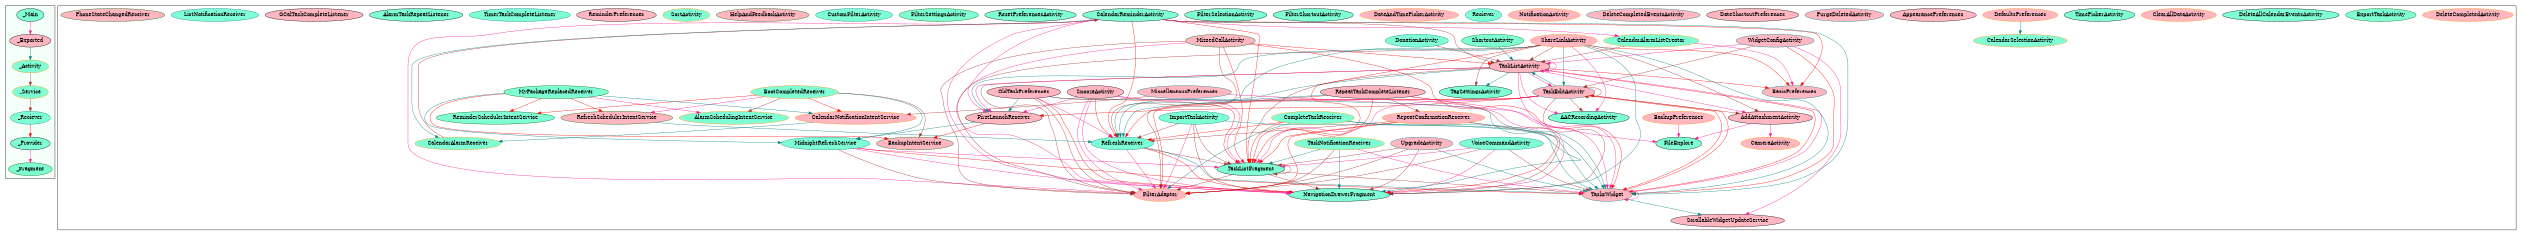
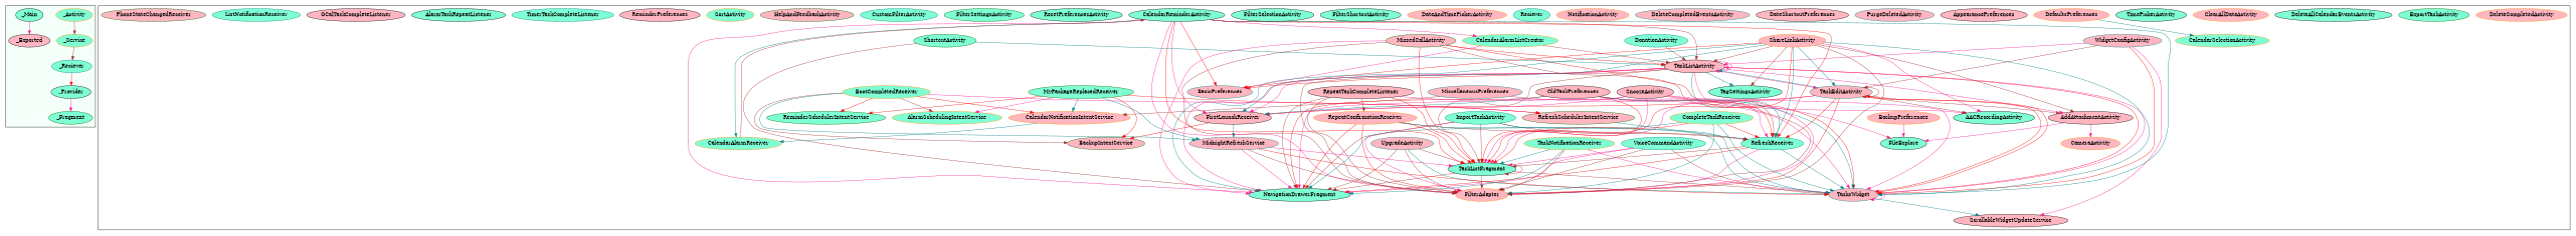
  digraph {
    node [color=black fillcolor=aquamarine style=filled]
    edge [color=brown]
    _Activity [color=darkorange]
    _Service [color=darkorange]
    _Reciever [color=teal]
    _Provider
    _Fragment [color=darkgreen]
    _Main
    _Exported [fillcolor=lightpink]
    TaskListActivity [fillcolor=lightpink]
    BasicPreferences [color=teal fillcolor=lightpink]
    TagSettingsActivity
    AddAttachmentActivity [fillcolor=lightpink]
    AACRecordingActivity
    TaskEditActivity [color=teal fillcolor=lightpink]
    FilterAdapter [color=darkorange fillcolor=lightpink]
    NavigationDrawerFragment
    RefreshReceiver [color=teal]
    FirstLaunchReceiver [fillcolor=lightpink]
    TaskListFragment
    TasksWidget [color=teal fillcolor=lightpink]
    ShortcutActivity [color=darkgreen]
    DeleteCompletedActivity [color=darkorange fillcolor=lightpink]
    ExportTaskActivity [color=darkgreen]
    DeleteAllCalendarEventsActivity
    UpgradeActivity [color=teal fillcolor=lightpink]
    SnoozeActivity [fillcolor=lightpink]
    ImportTaskActivity [color=teal]
    MissedCallActivity [color=darkgreen fillcolor=lightpink]
    ClearAllDataActivity [color=darkorange fillcolor=lightpink]
    TimePickerActivity
    DefaultsPreferences [color=darkorange fillcolor=lightpink]
    CalendarSelectionActivity [color=darkorange]
    AppearancePreferences [fillcolor=lightpink]
    PurgeDeletedActivity [color=teal fillcolor=lightpink]
    DateShortcutPreferences [fillcolor=lightpink]
    DeleteCompletedEventsActivity [color=teal fillcolor=lightpink]
    FileExplore
    NotificationActivity [color=darkorange fillcolor=lightpink]
    DonationActivity [color=teal]
    CameraActivity [color=darkorange fillcolor=lightpink]
    MiscellaneousPreferences [color=teal fillcolor=lightpink]
    CalendarNotificationIntentService [color=darkorange fillcolor=lightpink]
    n42 [color=teal label=Reciever]
    DateAndTimePickerActivity [color=darkorange fillcolor=lightpink]
    FilterShortcutActivity
    FilterSelectionActivity
    OldTaskPreferences [fillcolor=lightpink]
    CalendarReminderActivity
    CalendarAlarmListCreator [color=darkorange]
    CalendarAlarmReceiver [color=darkorange]
    ResetPreferencesActivity
    WidgetConfigActivity [color=teal fillcolor=lightpink]
    ScrollableWidgetUpdateService [fillcolor=lightpink]
    FilterSettingsActivity [color=darkgreen]
    CustomFilterActivity [color=teal]
    BackupPreferences [color=darkorange fillcolor=lightpink]
    HelpAndFeedbackActivity [color=darkgreen fillcolor=lightpink]
    SortActivity [color=darkorange]
    ShareLinkActivity [color=darkorange fillcolor=lightpink]
    VoiceCommandActivity [color=teal]
    ReminderPreferences [fillcolor=lightpink]
    BackupIntentService [color=darkgreen fillcolor=lightpink]
-   MidnightRefreshService [color=teal]
+   MidnightRefreshService [color=teal fillcolor=lightpink]
    RefreshSchedulerIntentService [color=darkgreen fillcolor=lightpink]
    AlarmSchedulingIntentService [color=darkorange]
    ReminderSchedulerIntentService [color=darkgreen]
    TimerTaskCompleteListener [color=teal]
    BootCompletedReceiver [color=darkorange]
    TaskNotificationReceiver [color=darkorange]
    AlarmTaskRepeatListener
    RepeatConfirmationReceiver [color=darkorange fillcolor=lightpink]
    RepeatTaskCompleteListener [fillcolor=lightpink]
    CompleteTaskReceiver [color=darkorange]
    GCalTaskCompleteListener [fillcolor=lightpink]
    ListNotificationReceiver [color=teal]
    PhoneStateChangedReceiver [color=darkgreen fillcolor=lightpink]
    MyPackageReplacedReceiver [color=darkgreen]
    subgraph cluster_1 {
      bgcolor=mintcream
      _Activity
      _Service
      _Reciever
      _Provider
      _Fragment
      _Main
      _Exported
    }
    subgraph cluster_2 {
      TaskListActivity
      BasicPreferences
      TagSettingsActivity
      AddAttachmentActivity
      AACRecordingActivity
      TaskEditActivity
      FilterAdapter
      NavigationDrawerFragment
      RefreshReceiver
      FirstLaunchReceiver
      TaskListFragment
      TasksWidget
      ShortcutActivity
      DeleteCompletedActivity
      ExportTaskActivity
      DeleteAllCalendarEventsActivity
      UpgradeActivity
      SnoozeActivity
      ImportTaskActivity
      MissedCallActivity
      ClearAllDataActivity
      TimePickerActivity
      DefaultsPreferences
      CalendarSelectionActivity
      AppearancePreferences
      PurgeDeletedActivity
      DateShortcutPreferences
      DeleteCompletedEventsActivity
      FileExplore
      NotificationActivity
      DonationActivity
      CameraActivity
      MiscellaneousPreferences
      CalendarNotificationIntentService
      n42
      DateAndTimePickerActivity
      FilterShortcutActivity
      FilterSelectionActivity
      OldTaskPreferences
      CalendarReminderActivity
      CalendarAlarmListCreator
      CalendarAlarmReceiver
      ResetPreferencesActivity
      WidgetConfigActivity
      ScrollableWidgetUpdateService
      FilterSettingsActivity
      CustomFilterActivity
      BackupPreferences
      HelpAndFeedbackActivity
      SortActivity
      ShareLinkActivity
      VoiceCommandActivity
      ReminderPreferences
      BackupIntentService
      MidnightRefreshService
      RefreshSchedulerIntentService
      AlarmSchedulingIntentService
      ReminderSchedulerIntentService
      TimerTaskCompleteListener
      BootCompletedReceiver
      TaskNotificationReceiver
      AlarmTaskRepeatListener
      RepeatConfirmationReceiver
      RepeatTaskCompleteListener
      CompleteTaskReceiver
      GCalTaskCompleteListener
      ListNotificationReceiver
      PhoneStateChangedReceiver
      MyPackageReplacedReceiver
    }
    _Activity -> _Service
    _Service -> _Reciever
    _Reciever -> _Provider [color=red]
    _Provider -> _Fragment [color=deeppink]
    _Main -> _Exported [color=deeppink]
-   _Exported -> _Activity [color=teal]
    TaskListActivity -> TaskListActivity [color=deeppink]
    TaskListActivity -> BasicPreferences [color=red]
    TaskListActivity -> TagSettingsActivity [color=teal]
    TaskListActivity -> AddAttachmentActivity [color=deeppink]
    TaskListActivity -> AACRecordingActivity [color=deeppink]
    TaskListActivity -> TaskEditActivity [color=deeppink]
    TaskListActivity -> FilterAdapter
    TaskListActivity -> NavigationDrawerFragment [color=deeppink]
    TaskListActivity -> RefreshReceiver [color=teal]
    TaskListActivity -> FirstLaunchReceiver [color=deeppink]
    TaskListActivity -> TaskListFragment
    TaskListActivity -> TasksWidget [color=red]
    AddAttachmentActivity -> FileExplore [color=deeppink]
    AddAttachmentActivity -> CameraActivity [color=deeppink]
    TaskEditActivity -> TaskListActivity [color=teal]
    TaskEditActivity -> AddAttachmentActivity
    TaskEditActivity -> AACRecordingActivity
    TaskEditActivity -> TaskEditActivity
    TaskEditActivity -> FilterAdapter [color=red]
-   TaskEditActivity -> NavigationDrawerFragment
+   ShortcutActivity -> NavigationDrawerFragment
    TaskEditActivity -> RefreshReceiver [color=red]
    TaskEditActivity -> FirstLaunchReceiver [color=red]
    TaskEditActivity -> TaskListFragment [color=deeppink]
    TaskEditActivity -> TasksWidget [color=red]
    RefreshReceiver -> FilterAdapter [color=deeppink]
    RefreshReceiver -> NavigationDrawerFragment [color=red]
    RefreshReceiver -> TaskListFragment
    RefreshReceiver -> TasksWidget [color=teal]
    FirstLaunchReceiver -> BackupIntentService [color=red]
    FirstLaunchReceiver -> MidnightRefreshService [color=teal]
    TaskListFragment -> FilterAdapter
    TaskListFragment -> NavigationDrawerFragment
    TaskListFragment -> TaskListFragment
    TaskListFragment -> TasksWidget
    TasksWidget -> TaskListActivity [color=deeppink]
    TasksWidget -> TaskEditActivity [color=red]
    TasksWidget -> TasksWidget [color=deeppink]
    TasksWidget -> ScrollableWidgetUpdateService [color=teal]
    ShortcutActivity -> TaskListActivity [color=teal]
    UpgradeActivity -> FilterAdapter
    UpgradeActivity -> NavigationDrawerFragment
    UpgradeActivity -> TaskListFragment
    UpgradeActivity -> TasksWidget [color=teal]
    SnoozeActivity -> FilterAdapter [color=deeppink]
    SnoozeActivity -> NavigationDrawerFragment [color=deeppink]
    SnoozeActivity -> RefreshReceiver [color=red]
    SnoozeActivity -> FirstLaunchReceiver [color=deeppink]
    SnoozeActivity -> TaskListFragment [color=deeppink]
    SnoozeActivity -> TasksWidget [color=deeppink]
    ImportTaskActivity -> FilterAdapter [color=deeppink]
    ImportTaskActivity -> NavigationDrawerFragment
    ImportTaskActivity -> RefreshReceiver
    ImportTaskActivity -> TaskListFragment
    ImportTaskActivity -> TasksWidget [color=teal]
    MissedCallActivity -> TaskListActivity [color=red]
    MissedCallActivity -> FilterAdapter
    MissedCallActivity -> NavigationDrawerFragment [color=deeppink]
    MissedCallActivity -> RefreshReceiver
    MissedCallActivity -> TaskListFragment [color=red]
    MissedCallActivity -> TasksWidget [color=red]
    DefaultsPreferences -> CalendarSelectionActivity [color=teal]
    DonationActivity -> TaskListActivity
    MiscellaneousPreferences -> FileExplore [color=deeppink]
    MiscellaneousPreferences -> CalendarNotificationIntentService
    CalendarNotificationIntentService -> CalendarAlarmReceiver [color=teal]
    OldTaskPreferences -> FilterAdapter
    OldTaskPreferences -> NavigationDrawerFragment [color=red]
    OldTaskPreferences -> RefreshReceiver [color=deeppink]
    OldTaskPreferences -> FirstLaunchReceiver [color=teal]
    OldTaskPreferences -> TaskListFragment [color=red]
    OldTaskPreferences -> TasksWidget [color=teal]
    CalendarReminderActivity -> TaskListActivity
    CalendarReminderActivity -> BasicPreferences [color=red]
    CalendarReminderActivity -> FilterAdapter [color=deeppink]
    CalendarReminderActivity -> NavigationDrawerFragment [color=deeppink]
    CalendarReminderActivity -> RefreshReceiver [color=red]
    CalendarReminderActivity -> FirstLaunchReceiver [color=deeppink]
    CalendarReminderActivity -> TaskListFragment [color=red]
    CalendarReminderActivity -> TasksWidget [color=teal]
    CalendarReminderActivity -> CalendarAlarmListCreator [color=deeppink]
    CalendarReminderActivity -> CalendarAlarmReceiver [color=teal]
    CalendarAlarmListCreator -> TaskListActivity
    CalendarAlarmListCreator -> BasicPreferences [color=deeppink]
    CalendarAlarmReceiver -> CalendarReminderActivity
    WidgetConfigActivity -> TaskListActivity [color=deeppink]
    WidgetConfigActivity -> TaskEditActivity
    WidgetConfigActivity -> TasksWidget [color=red]
    WidgetConfigActivity -> ScrollableWidgetUpdateService [color=deeppink]
    BackupPreferences -> FileExplore [color=deeppink]
    ShareLinkActivity -> TaskListActivity
    ShareLinkActivity -> BasicPreferences [color=red]
    ShareLinkActivity -> TagSettingsActivity
    ShareLinkActivity -> AddAttachmentActivity
    ShareLinkActivity -> AACRecordingActivity [color=deeppink]
    ShareLinkActivity -> TaskEditActivity [color=teal]
    ShareLinkActivity -> FilterAdapter
    ShareLinkActivity -> NavigationDrawerFragment [color=teal]
    ShareLinkActivity -> RefreshReceiver [color=teal]
    ShareLinkActivity -> FirstLaunchReceiver [color=teal]
    ShareLinkActivity -> TaskListFragment [color=red]
    ShareLinkActivity -> TasksWidget [color=teal]
    VoiceCommandActivity -> FilterAdapter
    VoiceCommandActivity -> NavigationDrawerFragment [color=deeppink]
    VoiceCommandActivity -> TaskListFragment [color=deeppink]
    VoiceCommandActivity -> TasksWidget
    MidnightRefreshService -> FilterAdapter
    MidnightRefreshService -> NavigationDrawerFragment [color=deeppink]
    MidnightRefreshService -> TaskListFragment [color=deeppink]
    MidnightRefreshService -> TasksWidget [color=red]
    RefreshSchedulerIntentService -> RefreshReceiver [color=teal]
    BootCompletedReceiver -> CalendarNotificationIntentService [color=red]
    BootCompletedReceiver -> BackupIntentService
    BootCompletedReceiver -> MidnightRefreshService [color=teal]
    BootCompletedReceiver -> RefreshSchedulerIntentService [color=deeppink]
    BootCompletedReceiver -> AlarmSchedulingIntentService
    BootCompletedReceiver -> ReminderSchedulerIntentService [color=red]
    TaskNotificationReceiver -> FilterAdapter
    TaskNotificationReceiver -> NavigationDrawerFragment [color=teal]
    TaskNotificationReceiver -> TaskListFragment [color=teal]
    TaskNotificationReceiver -> TasksWidget [color=deeppink]
    RepeatConfirmationReceiver -> FilterAdapter [color=red]
    RepeatConfirmationReceiver -> NavigationDrawerFragment [color=red]
    RepeatConfirmationReceiver -> RefreshReceiver
    RepeatConfirmationReceiver -> TaskListFragment [color=red]
    RepeatConfirmationReceiver -> TasksWidget [color=teal]
    RepeatTaskCompleteListener -> FilterAdapter
    RepeatTaskCompleteListener -> NavigationDrawerFragment
-   RepeatTaskCompleteListener -> RefreshReceiver [color=teal]
    RepeatTaskCompleteListener -> TaskListFragment [color=red]
    RepeatTaskCompleteListener -> TasksWidget [color=deeppink]
    RepeatTaskCompleteListener -> RepeatConfirmationReceiver
    CompleteTaskReceiver -> FilterAdapter [color=teal]
    CompleteTaskReceiver -> NavigationDrawerFragment [color=teal]
    CompleteTaskReceiver -> RefreshReceiver [color=red]
    CompleteTaskReceiver -> TaskListFragment [color=red]
    CompleteTaskReceiver -> TasksWidget [color=teal]
    MyPackageReplacedReceiver -> CalendarNotificationIntentService [color=teal]
    MyPackageReplacedReceiver -> BackupIntentService [color=red]
    MyPackageReplacedReceiver -> MidnightRefreshService [color=teal]
    MyPackageReplacedReceiver -> RefreshSchedulerIntentService [color=red]
    MyPackageReplacedReceiver -> AlarmSchedulingIntentService [color=deeppink]
    MyPackageReplacedReceiver -> ReminderSchedulerIntentService [color=red]
  }
